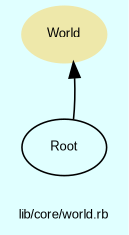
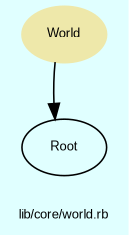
  digraph {
    bgcolor=lightcyan1
    compound=true
    fontname=Arial
    fontsize=8
    label="lib/core/world.rb"
    node [fontname=Arial fontsize=8]
    n1 [color=palegoldenrod fontcolor=black label=World shape=ellipse style=filled]
    n2 [color=black label=Root]
-   n2 -> n1
+   n1 -> n2
  }
